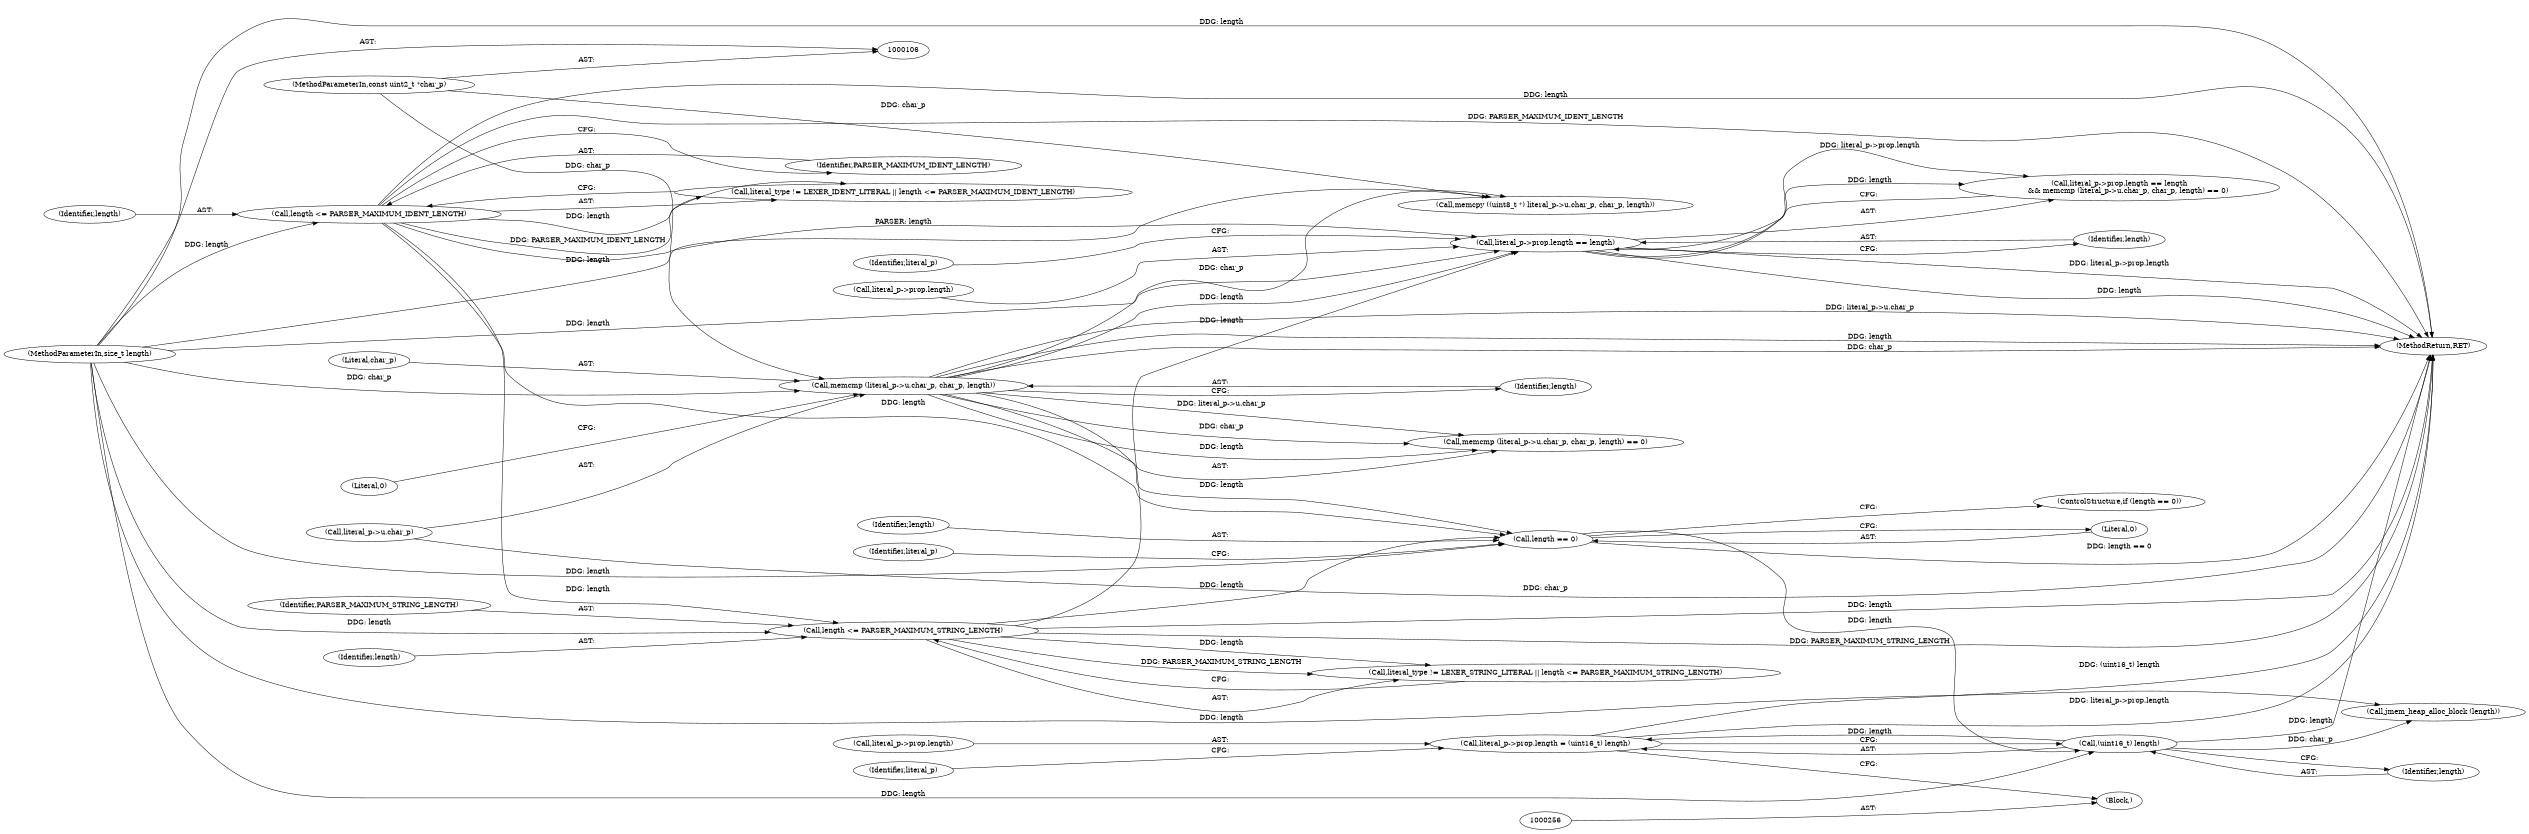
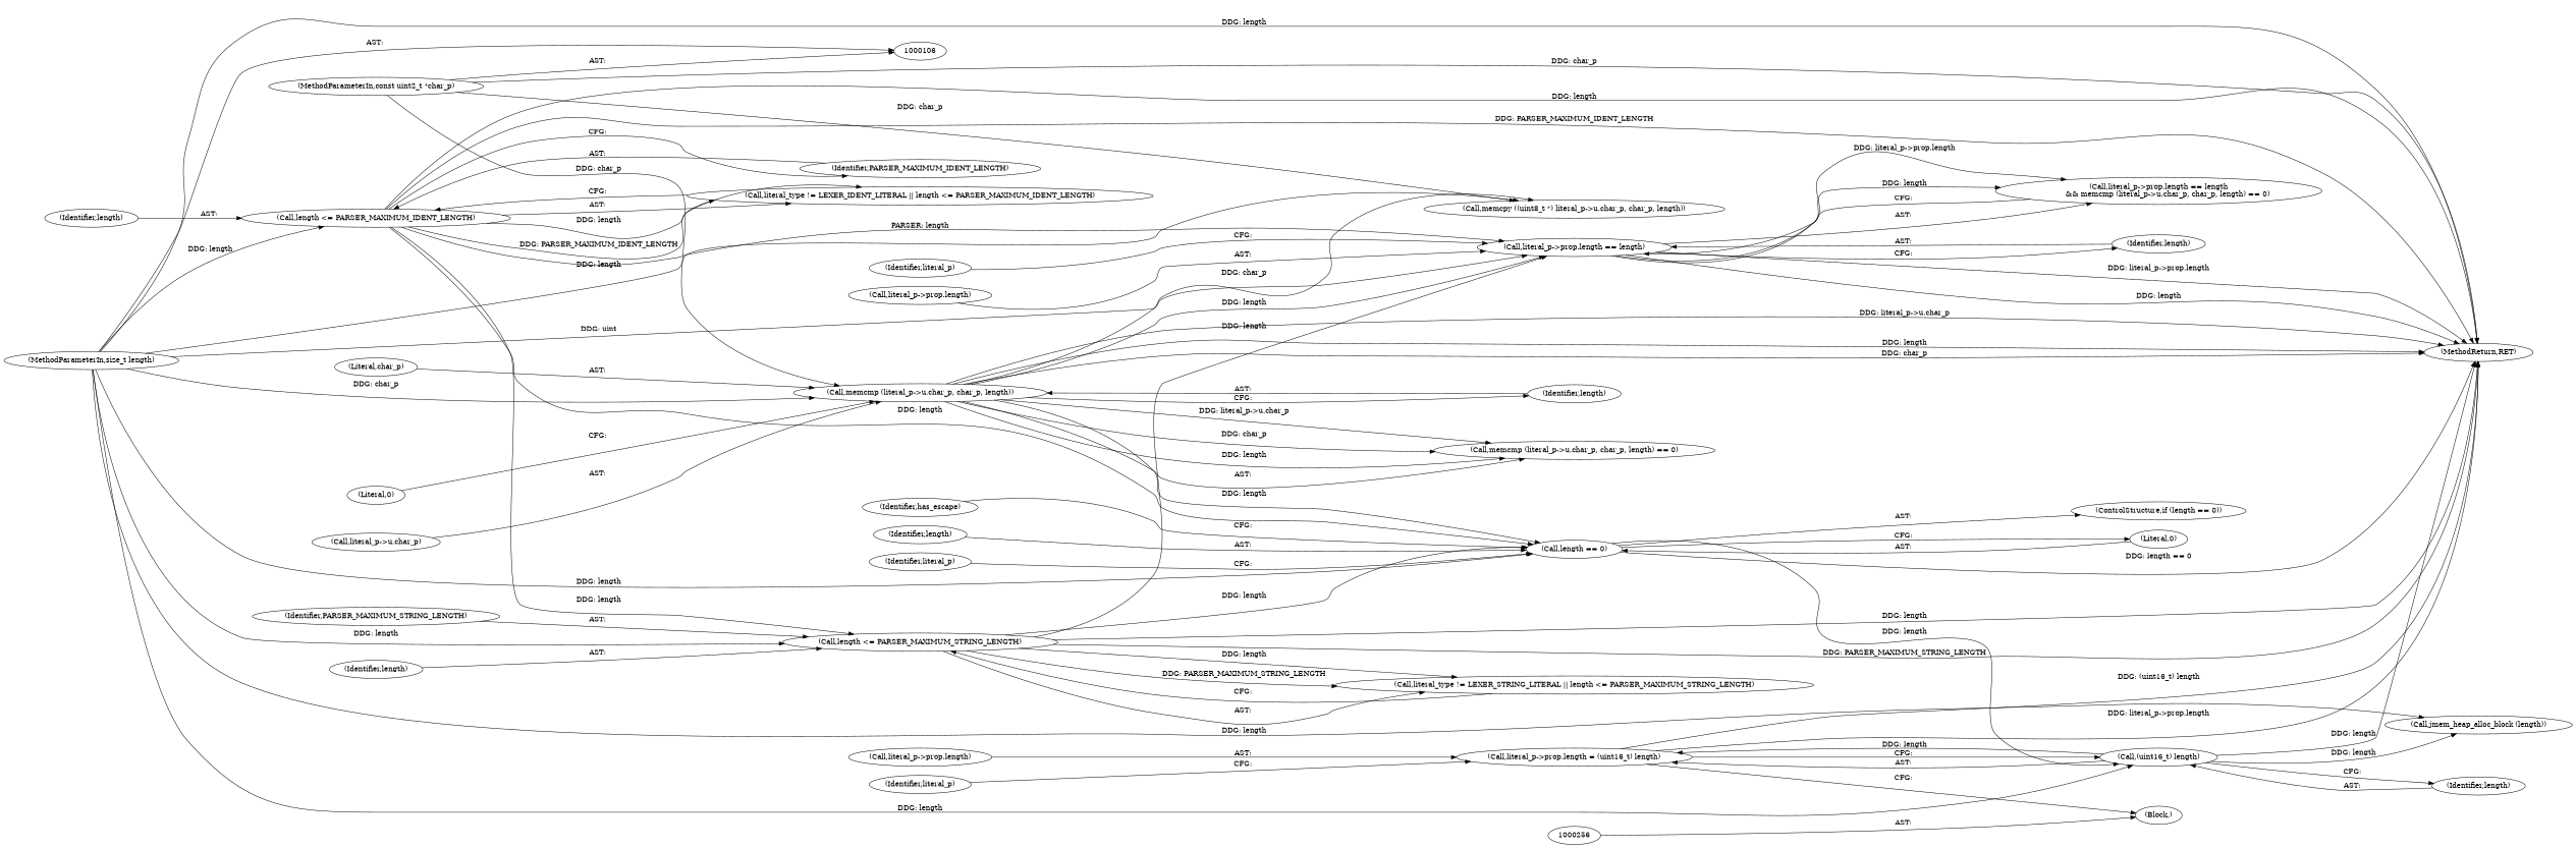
  digraph {
    rankdir=LR
    n1 [label="(Call,literal_p->prop.length = (uint16_t) length)"]
    n2 [label="(Call,(uint16_t) length)"]
    n3 [label="(Block,)"]
    n4 [label="(MethodReturn,RET)"]
    n5 [label="(Call,jmem_heap_alloc_block (length))"]
    n6 [label="(Identifier,length)"]
    n7 [label="(Call,length == 0)"]
    n8 [label="(Literal,0)"]
    n9 [label="(ControlStructure,if (length == 0))"]
    n10 [label="(Call,length <= PARSER_MAXIMUM_STRING_LENGTH)"]
    n11 [label="(Call,literal_p->prop.length == length)"]
    n12 [label="(Call,literal_type != LEXER_STRING_LITERAL || length <= PARSER_MAXIMUM_STRING_LENGTH)"]
    n13 [label="(Identifier,length)"]
    n14 [label="(Call,literal_p->prop.length == length\n        && memcmp (literal_p->u.char_p, char_p, length) == 0)"]
    n15 [label="(Identifier,PARSER_MAXIMUM_STRING_LENGTH)"]
    n16 [label="(Call,length <= PARSER_MAXIMUM_IDENT_LENGTH)"]
    n17 [label="(Identifier,PARSER_MAXIMUM_IDENT_LENGTH)"]
    n18 [label="(Call,literal_type != LEXER_IDENT_LITERAL || length <= PARSER_MAXIMUM_IDENT_LENGTH)"]
    n19 [label="(MethodParameterIn,size_t length)"]
    n20 [label="(Call,memcmp (literal_p->u.char_p, char_p, length))"]
    n21 [label="(Call,memcpy ((uint8_t *) literal_p->u.char_p, char_p, length))"]
    1000106
    n23 [label="(Identifier,length)"]
    n24 [label="(Call,memcmp (literal_p->u.char_p, char_p, length) == 0)"]
    n25 [label="(MethodParameterIn,const uint2_t *char_p)"]
    n26 [label="(Identifier,literal_p)"]
    n27 [label="(Identifier,literal_p)"]
    n28 [label="(Call,literal_p->prop.length)"]
    n29 [label="(Literal,char_p)"]
    n30 [label="(Call,literal_p->u.char_p)"]
    n31 [label="(Literal,0)"]
+   n32 [label="(Identifier,has_escape)"]
    n33 [label="(Identifier,length)"]
    n34 [label="(Identifier,length)"]
    n35 [label="(Call,literal_p->prop.length)"]
    n36 [label="(Identifier,literal_p)"]
    n37 [label="(Identifier,length)"]
    1000256
    n1 -> n2 [label="CFG: "]
    n1 -> n3 [label="CFG: "]
    n1 -> n4 [label="DDG: (uint16_t) length"]
    n1 -> n4 [label="DDG: literal_p->prop.length"]
    n2 -> n1 [label="AST: "]
    n2 -> n1 [label="DDG: length"]
    n2 -> n4 [label="DDG: length"]
-   n2 -> n5 [label="DDG: char_p"]
+   n2 -> n5 [label="DDG: length"]
    n2 -> n6 [label="CFG: "]
    n6 -> n2 [label="AST: "]
    n7 -> n2 [label="DDG: length"]
    n7 -> n4 [label="DDG: length == 0"]
    n7 -> n8 [label="CFG: "]
-   n7 -> n9 [label="CFG: "]
+   n7 -> n9 [label="AST: "]
    n8 -> n7 [label="AST: "]
    n10 -> n4 [label="DDG: PARSER_MAXIMUM_STRING_LENGTH"]
    n10 -> n4 [label="DDG: length"]
    n10 -> n7 [label="DDG: length"]
    n10 -> n11 [label="DDG: length"]
    n10 -> n12 [label="AST: "]
    n10 -> n12 [label="DDG: length"]
    n10 -> n12 [label="DDG: PARSER_MAXIMUM_STRING_LENGTH"]
    n11 -> n4 [label="DDG: literal_p->prop.length"]
    n11 -> n4 [label="DDG: length"]
    n11 -> n13 [label="CFG: "]
    n11 -> n14 [label="AST: "]
    n11 -> n14 [label="DDG: literal_p->prop.length"]
    n11 -> n14 [label="DDG: length"]
    n12 -> n10 [label="CFG: "]
    n13 -> n11 [label="AST: "]
    n14 -> n11 [label="CFG: "]
    n15 -> n10 [label="AST: "]
    n16 -> n4 [label="DDG: length"]
    n16 -> n4 [label="DDG: PARSER_MAXIMUM_IDENT_LENGTH"]
    n16 -> n7 [label="DDG: length"]
    n16 -> n10 [label="DDG: length"]
    n16 -> n11 [label="PARSER: length"]
    n16 -> n17 [label="CFG: "]
    n16 -> n18 [label="AST: "]
    n16 -> n18 [label="DDG: length"]
    n16 -> n18 [label="DDG: PARSER_MAXIMUM_IDENT_LENGTH"]
    n17 -> n16 [label="AST: "]
    n18 -> n16 [label="CFG: "]
    n19 -> n2 [label="DDG: length"]
    n19 -> n4 [label="DDG: length"]
    n19 -> n5 [label="DDG: length"]
    n19 -> n7 [label="DDG: length"]
    n19 -> n10 [label="DDG: length"]
-   n19 -> n11 [label="DDG: length"]
+   n19 -> n11 [label="DDG: uint"]
    n19 -> n16 [label="DDG: length"]
    n19 -> n20 [label="DDG: char_p"]
    n19 -> n21 [label="DDG: length"]
    n19 -> 1000106 [label="AST: "]
    n20 -> n4 [label="DDG: literal_p->u.char_p"]
    n20 -> n4 [label="DDG: length"]
    n20 -> n4 [label="DDG: char_p"]
    n20 -> n7 [label="DDG: length"]
    n20 -> n11 [label="DDG: length"]
    n20 -> n21 [label="DDG: char_p"]
    n20 -> n23 [label="CFG: "]
    n20 -> n24 [label="AST: "]
    n20 -> n24 [label="DDG: literal_p->u.char_p"]
    n20 -> n24 [label="DDG: char_p"]
    n20 -> n24 [label="DDG: length"]
    n23 -> n20 [label="AST: "]
-   n30 -> n4 [label="DDG: char_p"]
+   n25 -> n4 [label="DDG: char_p"]
    n25 -> n20 [label="DDG: char_p"]
    n25 -> n21 [label="DDG: char_p"]
    n25 -> 1000106 [label="AST: "]
    n26 -> n11 [label="CFG: "]
    n27 -> n7 [label="CFG: "]
    n28 -> n11 [label="AST: "]
    n29 -> n20 [label="AST: "]
    n30 -> n20 [label="AST: "]
    n31 -> n20 [label="CFG: "]
+   n32 -> n7 [label="CFG: "]
    n33 -> n16 [label="AST: "]
    n34 -> n10 [label="AST: "]
    n35 -> n1 [label="AST: "]
    n36 -> n1 [label="CFG: "]
    n37 -> n7 [label="AST: "]
    1000256 -> n3 [label="AST: "]
  }
